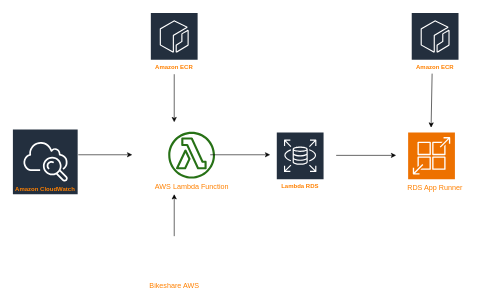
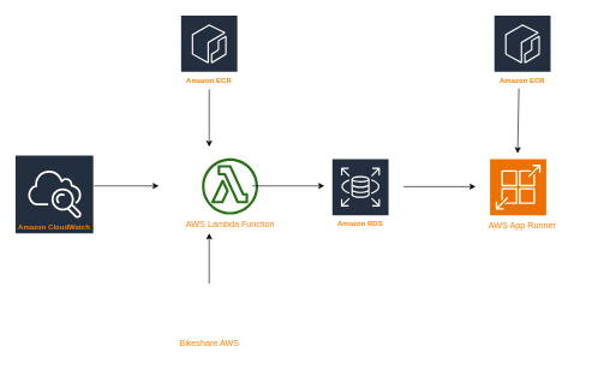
  <mxCell id="0" />
  <mxCell id="1" parent="0" />
  <mxCell id="2" value="AWS Lambda Function" style="outlineConnect=0;fontColor=#FF8000;gradientColor=none;fillColor=#277116;strokeColor=none;dashed=0;verticalLabelPosition=bottom;verticalAlign=top;align=center;html=1;fontSize=12;fontStyle=0;aspect=fixed;pointerEvents=1;shape=mxgraph.aws4.lambda_function;" parent="1" vertex="1"><mxGeometry x="280" y="219" width="78" height="78" as="geometry" /></mxCell>
  <mxCell id="3" value="" style="endArrow=classic;html=1;rounded=0;fontColor=#FF8000;" parent="1" edge="1"><mxGeometry width="50" height="50" relative="1" as="geometry"><mxPoint x="120" y="257.29" as="sourcePoint" /><mxPoint x="220" y="257.29" as="targetPoint" /></mxGeometry></mxCell>
  <mxCell id="4" value="Amazon CloudWatch" style="sketch=0;outlineConnect=0;fontColor=#FF8000;gradientColor=none;strokeColor=#ffffff;fillColor=#232F3E;dashed=0;verticalLabelPosition=middle;verticalAlign=bottom;align=center;html=1;whiteSpace=wrap;fontSize=10;fontStyle=1;spacing=3;shape=mxgraph.aws4.productIcon;prIcon=mxgraph.aws4.cloudwatch;" parent="1" vertex="1"><mxGeometry x="20" y="214" width="110" height="110" as="geometry" /></mxCell>
- <mxCell id="5" value="Lambda RDS" style="sketch=0;outlineConnect=0;fontColor=#FF8000;gradientColor=none;strokeColor=#ffffff;fillColor=#232F3E;dashed=0;verticalLabelPosition=middle;verticalAlign=bottom;align=center;html=1;whiteSpace=wrap;fontSize=10;fontStyle=1;spacing=3;shape=mxgraph.aws4.productIcon;prIcon=mxgraph.aws4.rds;" parent="1" vertex="1"><mxGeometry x="460" y="219" width="80" height="100" as="geometry" /></mxCell>
+ <mxCell id="5" value="Amazon RDS" style="sketch=0;outlineConnect=0;fontColor=#FF8000;gradientColor=none;strokeColor=#ffffff;fillColor=#232F3E;dashed=0;verticalLabelPosition=middle;verticalAlign=bottom;align=center;html=1;whiteSpace=wrap;fontSize=10;fontStyle=1;spacing=3;shape=mxgraph.aws4.productIcon;prIcon=mxgraph.aws4.rds;" parent="1" vertex="1"><mxGeometry x="460" y="219" width="80" height="100" as="geometry" /></mxCell>
  <mxCell id="6" value="" style="endArrow=classic;html=1;rounded=0;fontColor=#FF8000;" parent="1" edge="1"><mxGeometry width="50" height="50" relative="1" as="geometry"><mxPoint x="350" y="257.29" as="sourcePoint" /><mxPoint x="450" y="257.29" as="targetPoint" /></mxGeometry></mxCell>
  <mxCell id="7" value="" style="endArrow=classic;html=1;rounded=0;fontColor=#FF8000;" parent="1" edge="1"><mxGeometry width="50" height="50" relative="1" as="geometry"><mxPoint x="560" y="258.29" as="sourcePoint" /><mxPoint x="660" y="258.29" as="targetPoint" /></mxGeometry></mxCell>
  <mxCell id="8" value="" style="sketch=0;points=[[0,0,0],[0.25,0,0],[0.5,0,0],[0.75,0,0],[1,0,0],[0,1,0],[0.25,1,0],[0.5,1,0],[0.75,1,0],[1,1,0],[0,0.25,0],[0,0.5,0],[0,0.75,0],[1,0.25,0],[1,0.5,0],[1,0.75,0]];outlineConnect=0;fontColor=#FF8000;fillColor=#ED7100;strokeColor=#ffffff;dashed=0;verticalLabelPosition=bottom;verticalAlign=top;align=center;html=1;fontSize=12;fontStyle=0;aspect=fixed;shape=mxgraph.aws4.resourceIcon;resIcon=mxgraph.aws4.app_runner;" parent="1" vertex="1"><mxGeometry x="680" y="220" width="78" height="78" as="geometry" /></mxCell>
- <mxCell id="9" value="RDS App Runner" style="text;html=1;align=center;verticalAlign=middle;whiteSpace=wrap;rounded=0;fontColor=#FF8000;" parent="1" vertex="1"><mxGeometry x="650" y="297" width="150" height="30" as="geometry" /></mxCell>
+ <mxCell id="9" value="AWS App Runner" style="text;html=1;align=center;verticalAlign=middle;whiteSpace=wrap;rounded=0;fontColor=#FF8000;" parent="1" vertex="1"><mxGeometry x="650" y="297" width="150" height="30" as="geometry" /></mxCell>
  <mxCell id="10" value="Amazon ECR" style="sketch=0;outlineConnect=0;fontColor=#FF8000;gradientColor=none;strokeColor=#ffffff;fillColor=#232F3E;dashed=0;verticalLabelPosition=middle;verticalAlign=bottom;align=center;html=1;whiteSpace=wrap;fontSize=10;fontStyle=1;spacing=3;shape=mxgraph.aws4.productIcon;prIcon=mxgraph.aws4.ecr;" parent="1" vertex="1"><mxGeometry x="685" y="20" width="80" height="100" as="geometry" /></mxCell>
  <mxCell id="11" value="" style="endArrow=classic;html=1;rounded=0;fontColor=#FF8000;" parent="1" edge="1"><mxGeometry width="50" height="50" relative="1" as="geometry"><mxPoint x="720" y="122" as="sourcePoint" /><mxPoint x="718.29" y="212" as="targetPoint" /></mxGeometry></mxCell>
  <mxCell id="12" value="Amazon ECR" style="sketch=0;outlineConnect=0;fontColor=#FF8000;gradientColor=none;strokeColor=#ffffff;fillColor=#232F3E;dashed=0;verticalLabelPosition=middle;verticalAlign=bottom;align=center;html=1;whiteSpace=wrap;fontSize=10;fontStyle=1;spacing=3;shape=mxgraph.aws4.productIcon;prIcon=mxgraph.aws4.ecr;" parent="1" vertex="1"><mxGeometry x="250" y="20" width="80" height="100" as="geometry" /></mxCell>
  <mxCell id="13" value="" style="endArrow=classic;html=1;rounded=0;fontColor=#FF8000;" parent="1" edge="1"><mxGeometry width="50" height="50" relative="1" as="geometry"><mxPoint x="290" y="123" as="sourcePoint" /><mxPoint x="290" y="203" as="targetPoint" /></mxGeometry></mxCell>
  <mxCell id="14" value="" style="shape=image;verticalLabelPosition=bottom;labelBackgroundColor=default;verticalAlign=top;aspect=fixed;imageAspect=0;image=https://www.pts.pitt.edu/sites/default/files/pogoh-logo-rgb.png;fontColor=#FF8000;" parent="1" vertex="1"><mxGeometry x="197.04" y="393" width="185.92" height="77" as="geometry" /></mxCell>
  <mxCell id="15" value="" style="endArrow=classic;html=1;rounded=0;exitX=0.5;exitY=0;exitDx=0;exitDy=0;fontColor=#FF8000;" parent="1" source="14" edge="1"><mxGeometry width="50" height="50" relative="1" as="geometry"><mxPoint x="260" y="393" as="sourcePoint" /><mxPoint x="290" y="323" as="targetPoint" /></mxGeometry></mxCell>
  <mxCell id="16" value="Bikeshare AWS" style="text;html=1;align=center;verticalAlign=middle;resizable=0;points=[];autosize=1;strokeColor=none;fillColor=none;fontColor=#FF8000;" parent="1" vertex="1"><mxGeometry x="240" y="461" width="100" height="30" as="geometry" /></mxCell>
